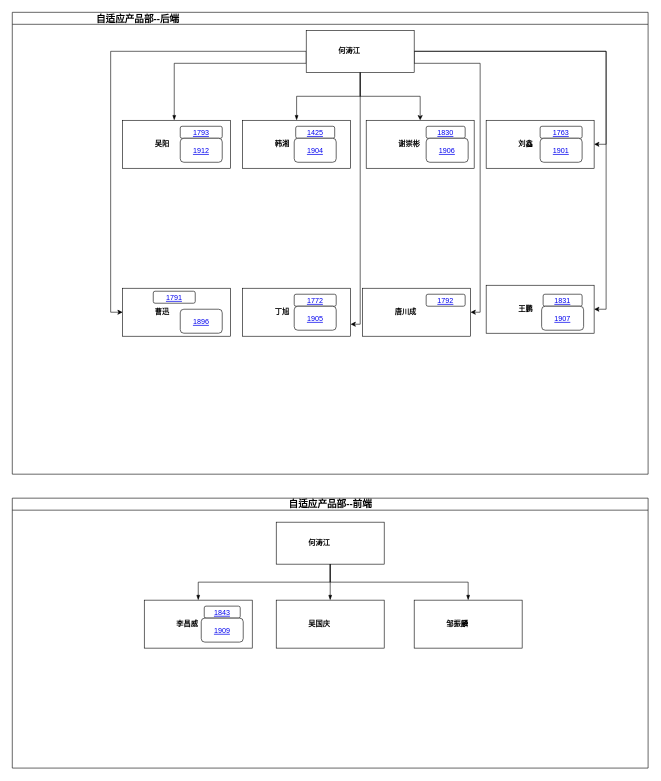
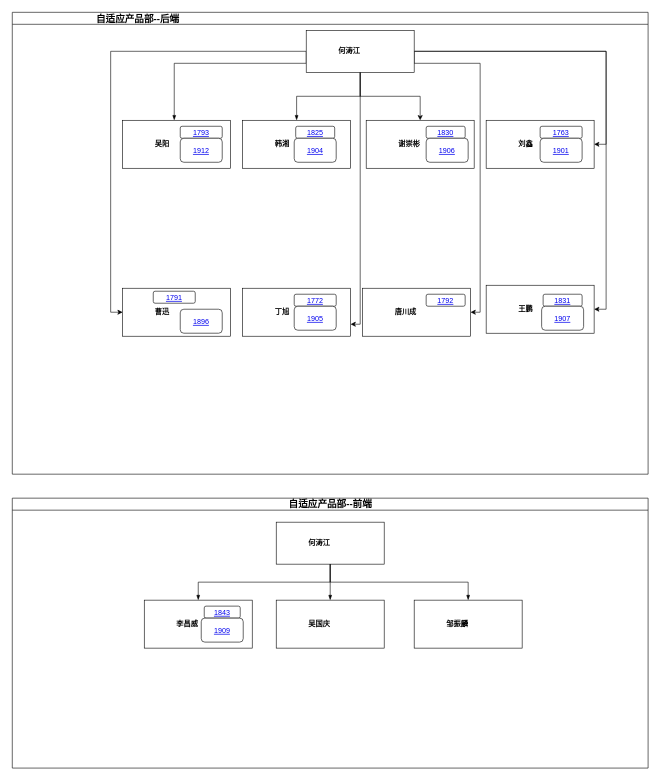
  <mxCell id="0" />
  <mxCell id="1" parent="0" />
  <mxCell id="2" value="&lt;span style=&quot;font-size: 16px;&quot;&gt;&amp;nbsp; &amp;nbsp; &amp;nbsp;&lt;span style=&quot;white-space: pre;&quot;&gt; &lt;/span&gt;&lt;span style=&quot;white-space: pre;&quot;&gt; &lt;/span&gt;&lt;span style=&quot;white-space: pre;&quot;&gt; &lt;/span&gt;&lt;span style=&quot;white-space: pre;&quot;&gt; &lt;/span&gt;&lt;span style=&quot;white-space: pre;&quot;&gt; &lt;/span&gt;&lt;span style=&quot;white-space: pre;&quot;&gt; &lt;/span&gt;&lt;span style=&quot;white-space: pre;&quot;&gt; &lt;/span&gt;&lt;span style=&quot;white-space: pre;&quot;&gt; &lt;/span&gt;&lt;span style=&quot;white-space: pre;&quot;&gt; &lt;/span&gt;&lt;span style=&quot;white-space: pre;&quot;&gt; &lt;/span&gt;&lt;span style=&quot;white-space: pre;&quot;&gt; &lt;/span&gt;&lt;span style=&quot;white-space: pre;&quot;&gt; &lt;/span&gt;&lt;span style=&quot;white-space: pre;&quot;&gt; &lt;/span&gt;&lt;span style=&quot;white-space: pre;&quot;&gt; &lt;span style=&quot;white-space: pre;&quot;&gt; &lt;/span&gt;&lt;span style=&quot;white-space: pre;&quot;&gt; &lt;/span&gt;&lt;span style=&quot;white-space: pre;&quot;&gt; &lt;/span&gt;&lt;span style=&quot;white-space: pre;&quot;&gt; &lt;/span&gt;&lt;span style=&quot;white-space: pre;&quot;&gt; &lt;/span&gt;&lt;span style=&quot;white-space: pre;&quot;&gt; &lt;/span&gt;&lt;span style=&quot;white-space: pre;&quot;&gt; &lt;/span&gt;&lt;span style=&quot;white-space: pre;&quot;&gt; &lt;/span&gt;&lt;span style=&quot;white-space: pre;&quot;&gt; &lt;/span&gt;&lt;span style=&quot;white-space: pre;&quot;&gt; &lt;/span&gt;&lt;span style=&quot;white-space: pre;&quot;&gt; &lt;/span&gt;&lt;span style=&quot;white-space: pre;&quot;&gt; &lt;/span&gt;&lt;/span&gt;自适应产品部--后端&lt;/span&gt;" style="swimlane;html=1;startSize=20;horizontal=1;containerType=tree;glass=0;align=left;" parent="1" vertex="1"><mxGeometry x="20" y="20" width="1060" height="770" as="geometry"><mxRectangle x="-520" y="40" width="100" height="30" as="alternateBounds" /></mxGeometry></mxCell>
  <mxCell id="3" value="" style="endArrow=blockThin;endFill=1;fontSize=11;edgeStyle=elbowEdgeStyle;elbow=vertical;rounded=0;exitX=0;exitY=0.5;exitDx=0;exitDy=0;" parent="2" source="13" target="4" edge="1"><mxGeometry relative="1" as="geometry"><mxPoint x="270" y="90" as="sourcePoint" /><Array as="points"><mxPoint x="270" y="85" /></Array></mxGeometry></mxCell>
  <mxCell id="4" value="吴阳&lt;br&gt;" style="label;image=https://cdn3.iconfinder.com/data/icons/user-avatars-1/512/users-10-3-128.png;whiteSpace=wrap;html=1;rounded=0;glass=0;treeFolding=1;treeMoving=1;" parent="2" vertex="1"><mxGeometry x="184" y="180" width="180" height="80" as="geometry" /></mxCell>
  <mxCell id="5" value="" style="endArrow=blockThin;endFill=1;fontSize=11;edgeStyle=elbowEdgeStyle;elbow=vertical;rounded=0;" parent="2" source="13" target="6" edge="1"><mxGeometry relative="1" as="geometry" /></mxCell>
  <mxCell id="6" value="韩湘" style="label;image=https://cdn3.iconfinder.com/data/icons/user-avatars-1/512/users-9-2-128.png;whiteSpace=wrap;html=1;rounded=0;glass=0;treeFolding=1;treeMoving=1;" parent="2" vertex="1"><mxGeometry x="384" y="180" width="180" height="80" as="geometry" /></mxCell>
  <mxCell id="7" style="edgeStyle=orthogonalEdgeStyle;rounded=0;orthogonalLoop=1;jettySize=auto;html=1;entryX=0;entryY=0.5;entryDx=0;entryDy=0;fontFamily=Helvetica;fontSize=12;fontColor=default;startSize=20;" parent="2" source="13" target="16" edge="1"><mxGeometry relative="1" as="geometry" /></mxCell>
  <mxCell id="8" style="edgeStyle=orthogonalEdgeStyle;rounded=0;orthogonalLoop=1;jettySize=auto;html=1;entryX=1;entryY=0.5;entryDx=0;entryDy=0;fontFamily=Helvetica;fontSize=12;fontColor=default;startSize=20;" parent="2" source="13" target="19" edge="1"><mxGeometry relative="1" as="geometry" /></mxCell>
  <mxCell id="9" style="edgeStyle=orthogonalEdgeStyle;rounded=0;orthogonalLoop=1;jettySize=auto;html=1;entryX=1;entryY=0.5;entryDx=0;entryDy=0;fontFamily=Helvetica;fontSize=12;fontColor=default;startSize=20;" parent="2" source="13" target="15" edge="1"><mxGeometry relative="1" as="geometry" /></mxCell>
  <mxCell id="10" style="edgeStyle=orthogonalEdgeStyle;rounded=0;orthogonalLoop=1;jettySize=auto;html=1;fontFamily=Helvetica;fontSize=12;fontColor=default;startSize=20;exitX=0.5;exitY=1;exitDx=0;exitDy=0;" parent="2" source="13" target="14" edge="1"><mxGeometry relative="1" as="geometry"><mxPoint x="580" y="100" as="sourcePoint" /><Array as="points"><mxPoint x="580" y="140" /><mxPoint x="680" y="140" /></Array></mxGeometry></mxCell>
  <mxCell id="11" style="edgeStyle=orthogonalEdgeStyle;rounded=0;orthogonalLoop=1;jettySize=auto;html=1;entryX=1;entryY=0.5;entryDx=0;entryDy=0;fontFamily=Helvetica;fontSize=12;fontColor=default;startSize=20;" parent="2" source="13" target="18" edge="1"><mxGeometry relative="1" as="geometry"><Array as="points"><mxPoint x="780" y="85" /><mxPoint x="780" y="500" /></Array></mxGeometry></mxCell>
  <mxCell id="12" style="edgeStyle=orthogonalEdgeStyle;rounded=0;orthogonalLoop=1;jettySize=auto;html=1;entryX=1;entryY=0.75;entryDx=0;entryDy=0;fontFamily=Helvetica;fontSize=12;fontColor=default;startSize=20;exitX=1;exitY=0.5;exitDx=0;exitDy=0;" parent="2" source="13" target="17" edge="1"><mxGeometry relative="1" as="geometry"><Array as="points"><mxPoint x="580" y="85" /><mxPoint x="580" y="520" /></Array></mxGeometry></mxCell>
  <mxCell id="13" value="何涛江" style="label;image=https://cdn3.iconfinder.com/data/icons/user-avatars-1/512/users-8-2-256.png;whiteSpace=wrap;html=1;rounded=0;glass=0;treeMoving=1;treeFolding=1;" parent="2" vertex="1"><mxGeometry x="490" y="30" width="180" height="70" as="geometry" /></mxCell>
  <mxCell id="14" value="谢崇彬" style="label;image=https://cdn3.iconfinder.com/data/icons/user-avatars-1/512/users-11-2-512.png;whiteSpace=wrap;html=1;rounded=0;glass=0;treeFolding=1;treeMoving=1;" parent="2" vertex="1"><mxGeometry x="590" y="180" width="180" height="80" as="geometry" /></mxCell>
  <mxCell id="15" value="刘鑫" style="label;image=https://cdn3.iconfinder.com/data/icons/user-avatars-1/512/users-15-512.png;whiteSpace=wrap;html=1;rounded=0;glass=0;treeFolding=1;treeMoving=1;" parent="2" vertex="1"><mxGeometry x="790" y="180" width="180" height="80" as="geometry" /></mxCell>
  <mxCell id="16" value="曹迅" style="label;image=https://cdn3.iconfinder.com/data/icons/user-avatars-1/512/users-6-2-512.png;whiteSpace=wrap;html=1;rounded=0;glass=0;treeFolding=1;treeMoving=1;" parent="2" vertex="1"><mxGeometry x="184" y="460" width="180" height="80" as="geometry" /></mxCell>
  <mxCell id="17" value="丁旭" style="label;image=https://cdn3.iconfinder.com/data/icons/user-avatars-1/512/users-2-512.png;whiteSpace=wrap;html=1;rounded=0;glass=0;treeFolding=1;treeMoving=1;" parent="2" vertex="1"><mxGeometry x="384" y="460" width="180" height="80" as="geometry" /></mxCell>
  <mxCell id="18" value="唐川成" style="label;image=https://cdn3.iconfinder.com/data/icons/user-avatars-1/512/users-7-512.png;whiteSpace=wrap;html=1;rounded=0;glass=0;treeFolding=1;treeMoving=1;" parent="2" vertex="1"><mxGeometry x="584" y="460" width="180" height="80" as="geometry" /></mxCell>
  <mxCell id="19" value="王鹏" style="label;image=https://cdn3.iconfinder.com/data/icons/user-avatars-1/512/users-4-512.png;whiteSpace=wrap;html=1;rounded=0;glass=0;treeFolding=1;treeMoving=1;" parent="2" vertex="1"><mxGeometry x="790" y="455" width="180" height="80" as="geometry" /></mxCell>
  <mxCell id="20" value="1763" style="fontColor=#0000EE;fontStyle=4;rounded=1;overflow=hidden;spacing=10;" vertex="1" parent="2"><mxGeometry x="880" y="190" width="70" height="20" as="geometry" /></mxCell>
  <mxCell id="21" value="1772" style="fontColor=#0000EE;fontStyle=4;rounded=1;overflow=hidden;spacing=10;" vertex="1" parent="2"><mxGeometry x="470" y="470" width="70" height="20" as="geometry" /></mxCell>
  <mxCell id="22" value="1791" style="fontColor=#0000EE;fontStyle=4;rounded=1;overflow=hidden;spacing=10;" vertex="1" parent="2"><mxGeometry x="235" y="465" width="70" height="20" as="geometry" /></mxCell>
  <mxCell id="23" value="1792" style="fontColor=#0000EE;fontStyle=4;rounded=1;overflow=hidden;spacing=10;" vertex="1" parent="2"><mxGeometry x="690" y="470" width="65" height="20" as="geometry" /></mxCell>
  <mxCell id="24" value="1793" style="fontColor=#0000EE;fontStyle=4;rounded=1;overflow=hidden;spacing=10;" vertex="1" parent="2"><mxGeometry x="280" y="190" width="70" height="20" as="geometry" /></mxCell>
- <mxCell id="25" value="1425" style="fontColor=#0000EE;fontStyle=4;rounded=1;overflow=hidden;spacing=10;" vertex="1" parent="2"><mxGeometry x="472.5" y="190" width="65" height="20" as="geometry" /></mxCell>
+ <mxCell id="25" value="1825" style="fontColor=#0000EE;fontStyle=4;rounded=1;overflow=hidden;spacing=10;" vertex="1" parent="2"><mxGeometry x="472.5" y="190" width="65" height="20" as="geometry" /></mxCell>
  <mxCell id="26" value="1830" style="fontColor=#0000EE;fontStyle=4;rounded=1;overflow=hidden;spacing=10;" vertex="1" parent="2"><mxGeometry x="690" y="190" width="65" height="20" as="geometry" /></mxCell>
  <mxCell id="27" value="1831" style="fontColor=#0000EE;fontStyle=4;rounded=1;overflow=hidden;spacing=10;" vertex="1" parent="2"><mxGeometry x="885" y="470" width="65" height="20" as="geometry" /></mxCell>
  <mxCell id="28" value="1896" style="fontColor=#0000EE;fontStyle=4;rounded=1;overflow=hidden;spacing=10;" vertex="1" parent="2"><mxGeometry x="280" y="495" width="70" height="40" as="geometry" /></mxCell>
  <mxCell id="29" value="1901" style="fontColor=#0000EE;fontStyle=4;rounded=1;overflow=hidden;spacing=10;" vertex="1" parent="2"><mxGeometry x="880" y="210" width="70" height="40" as="geometry" /></mxCell>
  <mxCell id="30" value="1904" style="fontColor=#0000EE;fontStyle=4;rounded=1;overflow=hidden;spacing=10;" vertex="1" parent="2"><mxGeometry x="470" y="210" width="70" height="40" as="geometry" /></mxCell>
  <mxCell id="31" value="1905" style="fontColor=#0000EE;fontStyle=4;rounded=1;overflow=hidden;spacing=10;" vertex="1" parent="2"><mxGeometry x="470" y="490" width="70" height="40" as="geometry" /></mxCell>
  <mxCell id="32" value="1906" style="fontColor=#0000EE;fontStyle=4;rounded=1;overflow=hidden;spacing=10;" vertex="1" parent="2"><mxGeometry x="690" y="210" width="70" height="40" as="geometry" /></mxCell>
  <mxCell id="33" value="1907" style="fontColor=#0000EE;fontStyle=4;rounded=1;overflow=hidden;spacing=10;" vertex="1" parent="2"><mxGeometry x="882.5" y="490" width="70" height="40" as="geometry" /></mxCell>
  <mxCell id="34" value="1912" style="fontColor=#0000EE;fontStyle=4;rounded=1;overflow=hidden;spacing=10;" vertex="1" parent="2"><mxGeometry x="280" y="210" width="70" height="40" as="geometry" /></mxCell>
  <mxCell id="35" value="自适应产品部--前端" style="swimlane;html=1;startSize=20;horizontal=1;containerType=tree;glass=0;fontSize=16;" parent="1" vertex="1"><mxGeometry x="20" y="830" width="1060" height="450" as="geometry"><mxRectangle x="-520" y="850" width="180" height="30" as="alternateBounds" /></mxGeometry></mxCell>
  <mxCell id="36" value="何涛江" style="label;image=https://cdn3.iconfinder.com/data/icons/user-avatars-1/512/users-8-2-256.png;whiteSpace=wrap;html=1;rounded=0;glass=0;treeMoving=1;treeFolding=1;" parent="35" vertex="1"><mxGeometry x="440" y="40" width="180" height="70" as="geometry" /></mxCell>
  <mxCell id="37" value="" style="endArrow=blockThin;endFill=1;fontSize=11;edgeStyle=elbowEdgeStyle;elbow=vertical;rounded=0;" parent="35" source="36" target="38" edge="1"><mxGeometry relative="1" as="geometry" /></mxCell>
  <mxCell id="38" value="李昌威" style="label;image=https://cdn3.iconfinder.com/data/icons/user-avatars-1/512/users-10-3-128.png;whiteSpace=wrap;html=1;rounded=0;glass=0;treeFolding=1;treeMoving=1;" parent="35" vertex="1"><mxGeometry x="220" y="170" width="180" height="80" as="geometry" /></mxCell>
  <mxCell id="39" value="" style="endArrow=blockThin;endFill=1;fontSize=11;edgeStyle=elbowEdgeStyle;elbow=vertical;rounded=0;" parent="35" source="36" target="40" edge="1"><mxGeometry relative="1" as="geometry" /></mxCell>
  <mxCell id="40" value="吴国庆" style="label;image=https://cdn3.iconfinder.com/data/icons/user-avatars-1/512/users-9-2-128.png;whiteSpace=wrap;html=1;rounded=0;glass=0;treeFolding=1;treeMoving=1;" parent="35" vertex="1"><mxGeometry x="440" y="170" width="180" height="80" as="geometry" /></mxCell>
  <mxCell id="41" value="" style="endArrow=blockThin;endFill=1;fontSize=11;edgeStyle=elbowEdgeStyle;elbow=vertical;rounded=0;" parent="35" source="36" target="42" edge="1"><mxGeometry relative="1" as="geometry" /></mxCell>
  <mxCell id="42" value="邹振麟" style="label;image=https://cdn3.iconfinder.com/data/icons/user-avatars-1/512//users-3-128.png;whiteSpace=wrap;html=1;rounded=0;glass=0;" parent="35" vertex="1"><mxGeometry x="670" y="170" width="180" height="80" as="geometry" /></mxCell>
  <mxCell id="43" value="1843" style="fontColor=#0000EE;fontStyle=4;rounded=1;overflow=hidden;spacing=10;" vertex="1" parent="35"><mxGeometry x="320" y="180" width="60" height="20" as="geometry" /></mxCell>
  <mxCell id="44" value="1909" style="fontColor=#0000EE;fontStyle=4;rounded=1;overflow=hidden;spacing=10;" vertex="1" parent="35"><mxGeometry x="315" y="200" width="70" height="40" as="geometry" /></mxCell>
